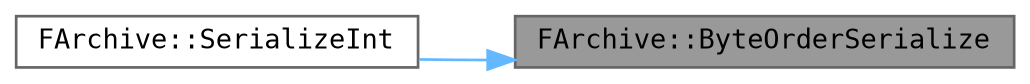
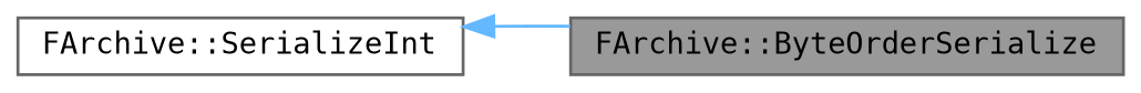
  digraph {
    rankdir=RL
    fontname="DejaVu Sans Mono"
    node [fontname="DejaVu Sans Mono" fontsize=10 shape=box style=filled]
    n1 [color=gray40 fillcolor=grey60 fontcolor=black height=0.2 label="FArchive::ByteOrderSerialize" width=0.4]
    n2 [color=grey40 fillcolor=white height=0.2 label="FArchive::SerializeInt" width=0.4]
-   n1 -> n2 [color=steelblue1 dir=back fontname="DejaVu Sans Mono" fontsize=10 labelfontname=Helvetica labelfontsize=10 style=solid]
+   n2 -> n1 [color=steelblue1 dir=back fontname="DejaVu Sans Mono" fontsize=10 labelfontname=Helvetica labelfontsize=10 style=solid]
  }
